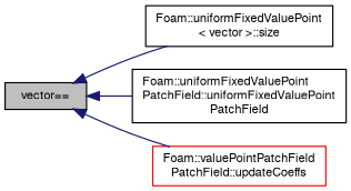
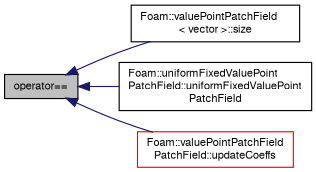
  digraph {
    rankdir=LR
    node [color=black fontname=FreeSans fontsize=10 shape=record]
    edge [color=midnightblue dir=back fontname=FreeSans fontsize=10 labelfontname=FreeSans labelfontsize=10 style=solid]
-   n1 [fillcolor=grey75 fontcolor=black height=0.2 label="vector==" style=filled width=0.4]
-   n2 [height=0.2 label="Foam::uniformFixedValuePoint\l\< vector \>::size" width=0.4]
+   n1 [fillcolor=grey75 fontcolor=black height=0.2 label="operator==" style=filled width=0.4]
+   n2 [height=0.2 label="Foam::valuePointPatchField\l\< vector \>::size" width=0.4]
    n3 [height=0.2 label="Foam::uniformFixedValuePoint\lPatchField::uniformFixedValuePoint\lPatchField" width=0.4]
    n4 [color=red height=0.2 label="Foam::valuePointPatchField\lPatchField::updateCoeffs" width=0.4]
    n1 -> n2
    n1 -> n3
    n1 -> n4
  }
